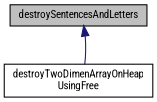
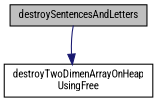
  digraph {
    rankdir=TB
    fontname="Roboto Condensed"
    node [color=black fontname="Roboto Condensed" fontsize=10 shape=record style=filled]
    n1 [fillcolor=grey75 fontcolor=black height=0.2 label=destroySentencesAndLetters width=0.4]
    n2 [fillcolor=white height=0.2 label="destroyTwoDimenArrayOnHeap\lUsingFree" width=0.4]
-   n2 -> n1 [color=midnightblue fontname="Roboto Condensed" fontsize=10 labelfontname=Helvetica labelfontsize=10 style=solid]
+   n1 -> n2 [color=midnightblue fontname="Roboto Condensed" fontsize=10 labelfontname=Helvetica labelfontsize=10 style=solid]
  }
